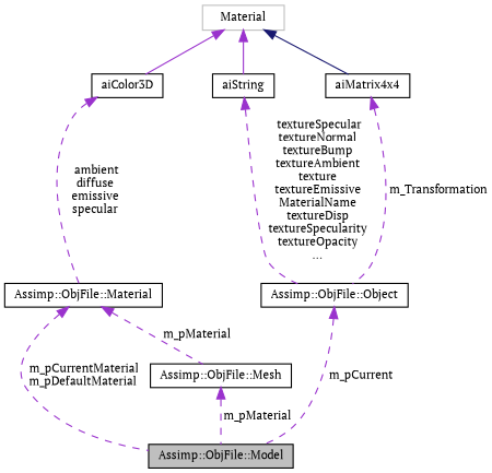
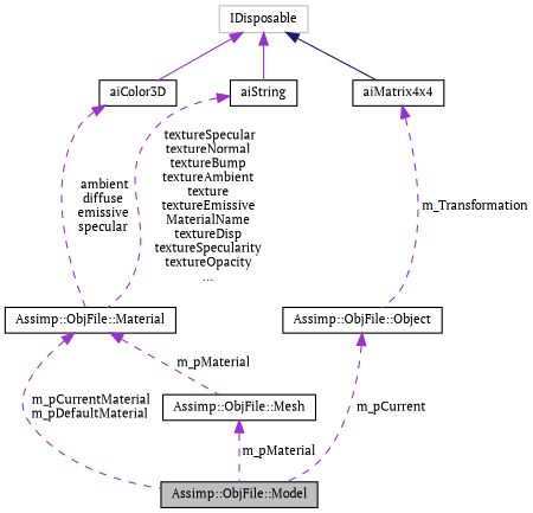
  digraph {
    fontname="PT Serif"
    node [color=black fillcolor=white fontname="PT Serif" fontsize=10 shape=record style=filled]
    edge [color=darkorchid3 dir=back fontname="PT Serif" fontsize=10 labelfontname=Helvetica labelfontsize=10 style=dashed]
    n1 [fillcolor=grey75 fontcolor=black height=0.2 label="Assimp::ObjFile::Model" width=0.4]
    n2 [height=0.2 label="Assimp::ObjFile::Mesh" width=0.4]
    n3 [height=0.2 label="Assimp::ObjFile::Material" width=0.4]
    n4 [height=0.2 label=aiColor3D width=0.4]
-   n5 [color=grey75 height=0.2 label=Material width=0.4]
+   n5 [color=grey75 height=0.2 label=IDisposable width=0.4]
    n6 [height=0.2 label=aiString width=0.4]
    n7 [height=0.2 label=aiMatrix4x4 width=0.4]
    n8 [height=0.2 label="Assimp::ObjFile::Object" width=0.4]
    n2 -> n1 [label=" m_pMaterial"]
    n3 -> n1 [label=" m_pCurrentMaterial\nm_pDefaultMaterial"]
    n3 -> n2 [label=" m_pMaterial"]
    n4 -> n3 [label=" ambient\ndiffuse\nemissive\nspecular"]
    n5 -> n4 [style=solid]
    n5 -> n6 [style=solid]
    n5 -> n7 [color=midnightblue style=solid]
-   n6 -> n8 [label=" textureSpecular\ntextureNormal\ntextureBump\ntextureAmbient\ntexture\ntextureEmissive\nMaterialName\ntextureDisp\ntextureSpecularity\ntextureOpacity\n..."]
+   n6 -> n3 [label=" textureSpecular\ntextureNormal\ntextureBump\ntextureAmbient\ntexture\ntextureEmissive\nMaterialName\ntextureDisp\ntextureSpecularity\ntextureOpacity\n..."]
    n7 -> n8 [label=" m_Transformation"]
    n8 -> n1 [label=" m_pCurrent"]
  }
